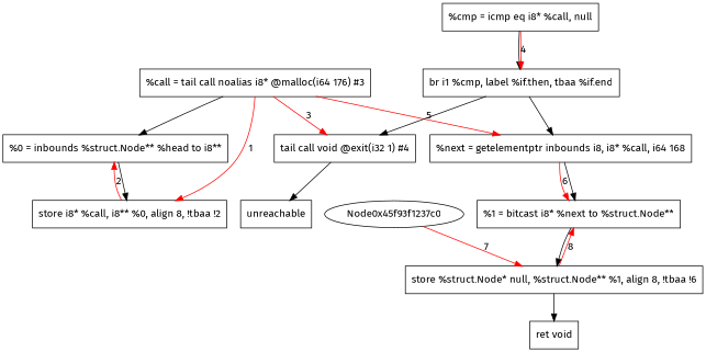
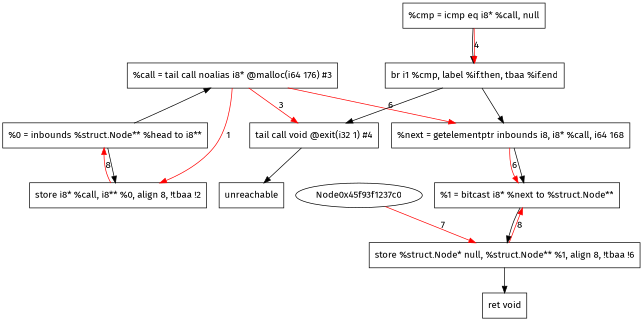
  digraph {
    fontname="Fira Sans"
    node [fontname="Fira Sans" shape=record]
    edge [fontname="Fira Sans"]
    n1 [label="  %call = tail call noalias i8* @malloc(i64 176) #3"]
    n2 [label="%0 = inbounds %struct.Node** %head to i8**"]
    n3 [label="  store i8* %call, i8** %0, align 8, !tbaa !2"]
    n4 [label="  %next = getelementptr inbounds i8, i8* %call, i64 168"]
    n5 [label="  tail call void @exit(i32 1) #4"]
    n6 [label="  %cmp = icmp eq i8* %call, null"]
    n7 [label="br i1 %cmp, label %if.then, tbaa %if.end"]
    n8 [label="  %1 = bitcast i8* %next to %struct.Node**"]
    n9 [label="  unreachable"]
    n10 [label="  store %struct.Node* null, %struct.Node** %1, align 8, !tbaa !6"]
    n11 [label="  ret void"]
    n12 [label=Node0x45f93f1237c0 shape=""]
-   n1 -> n2
+   n2 -> n1
    n1 -> n3 [color=red label=1]
-   n1 -> n4 [color=red label=5]
+   n1 -> n4 [color=red label=6]
    n1 -> n5 [color=red label=3]
    n2 -> n3
-   n3 -> n2 [color=red label=2]
+   n3 -> n2 [color=red label=8]
    n4 -> n8
    n4 -> n8 [color=red label=6]
    n5 -> n9
    n6 -> n7
    n6 -> n7 [color=red label=4]
    n7 -> n4
    n7 -> n5
    n8 -> n10
    n10 -> n8 [color=red label=8]
    n10 -> n11
    n12 -> n10 [color=red label=7]
  }
